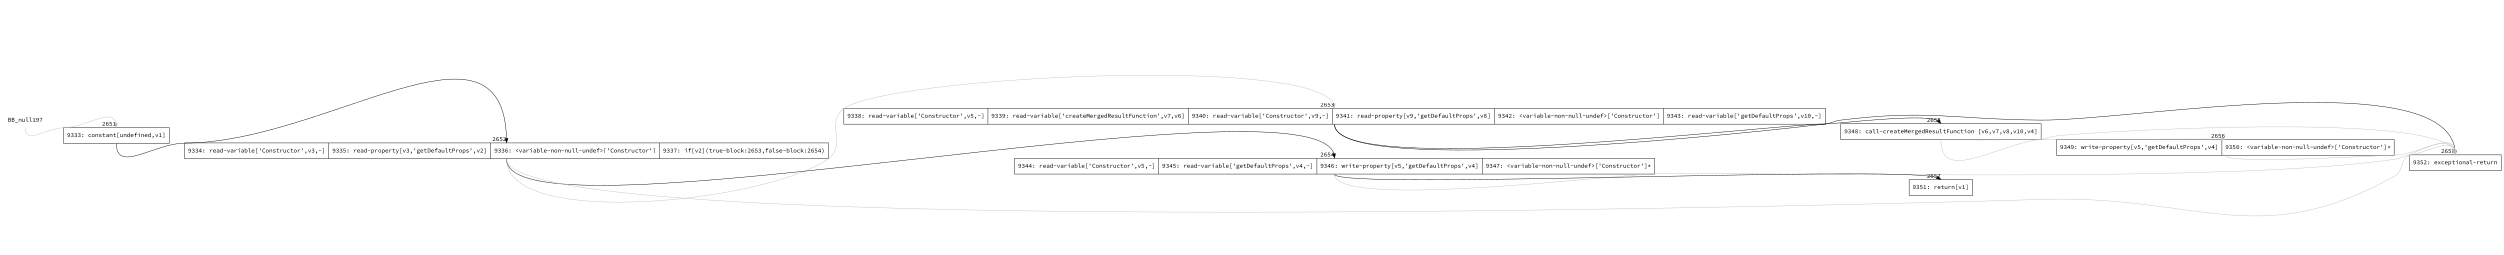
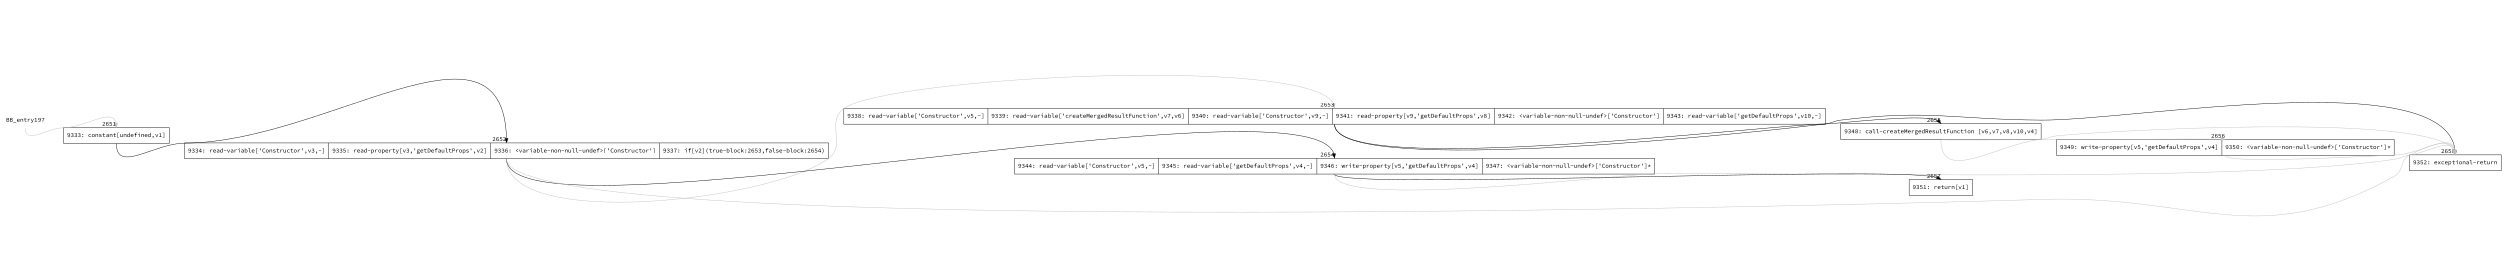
  digraph {
    fontname="Source Code Pro"
    rankdir=LR
    node [fontname="Source Code Pro" shape=record]
    edge [color=gray fontname="Source Code Pro" headport=n tailport=s]
-   BB_entry197 [shape=none label=BB_null197]
+   BB_entry197 [shape=none]
    n2 [label="{9333: constant[undefined,v1]}"]
    n3 [label="{9334: read-variable['Constructor',v3,-]|9335: read-property[v3,'getDefaultProps',v2]|9336: \<variable-non-null-undef\>['Constructor']|9337: if[v2](true-block:2653,false-block:2654)}"]
    n4 [label="{9338: read-variable['Constructor',v5,-]|9339: read-variable['createMergedResultFunction',v7,v6]|9340: read-variable['Constructor',v9,-]|9341: read-property[v9,'getDefaultProps',v8]|9342: \<variable-non-null-undef\>['Constructor']|9343: read-variable['getDefaultProps',v10,-]}"]
    n5 [label="{9344: read-variable['Constructor',v5,-]|9345: read-variable['getDefaultProps',v4,-]|9346: write-property[v5,'getDefaultProps',v4]|9347: \<variable-non-null-undef\>['Constructor']*}"]
    n6 [label="{9352: exceptional-return}"]
    n7 [label="{9348: call-createMergedResultFunction [v6,v7,v8,v10,v4]}"]
    n8 [label="{9351: return[v1]}"]
    n9 [label="{9349: write-property[v5,'getDefaultProps',v4]|9350: \<variable-non-null-undef\>['Constructor']*}"]
    BB_entry197 -> n2 [headlabel="    2651"]
    n2 -> n3 [headlabel="      2652" color=""]
    n3 -> n4 [headlabel="      2653"]
    n3 -> n5 [headlabel="      2654" color=""]
    n3 -> n6 [headlabel="      2658"]
    n4 -> n6 [color=black]
    n4 -> n7 [headlabel="      2655" color=""]
    n5 -> n6
    n5 -> n8 [headlabel="      2657" color=""]
    n7 -> n6
    n7 -> n9 [headlabel="      2656"]
    n9 -> n6
  }
